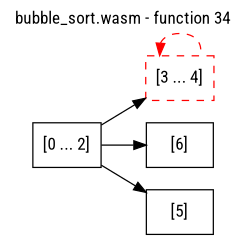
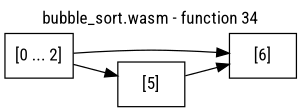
  digraph {
    fontname="Roboto Condensed"
    label="bubble_sort.wasm - function 34"
    labelfontcolor=black
    labelfontname=Helvetica
    labelfontsize=16
    labelloc=t
    rankdir=LR
    node [color=black fontname="Roboto Condensed" shape=box style=solid]
    edge [fontname="Roboto Condensed"]
    n1 [label="[0 ... 2]"]
-   n2 [color=red label="[3 ... 4]" style=dashed]
    n3 [label="[6]"]
    n4 [label="[5]"]
-   n1 -> n2
    n1 -> n3
    n1 -> n4
-   n2 -> n2 [color=red dir=back style=dashed]
+   n4 -> n3
  }
